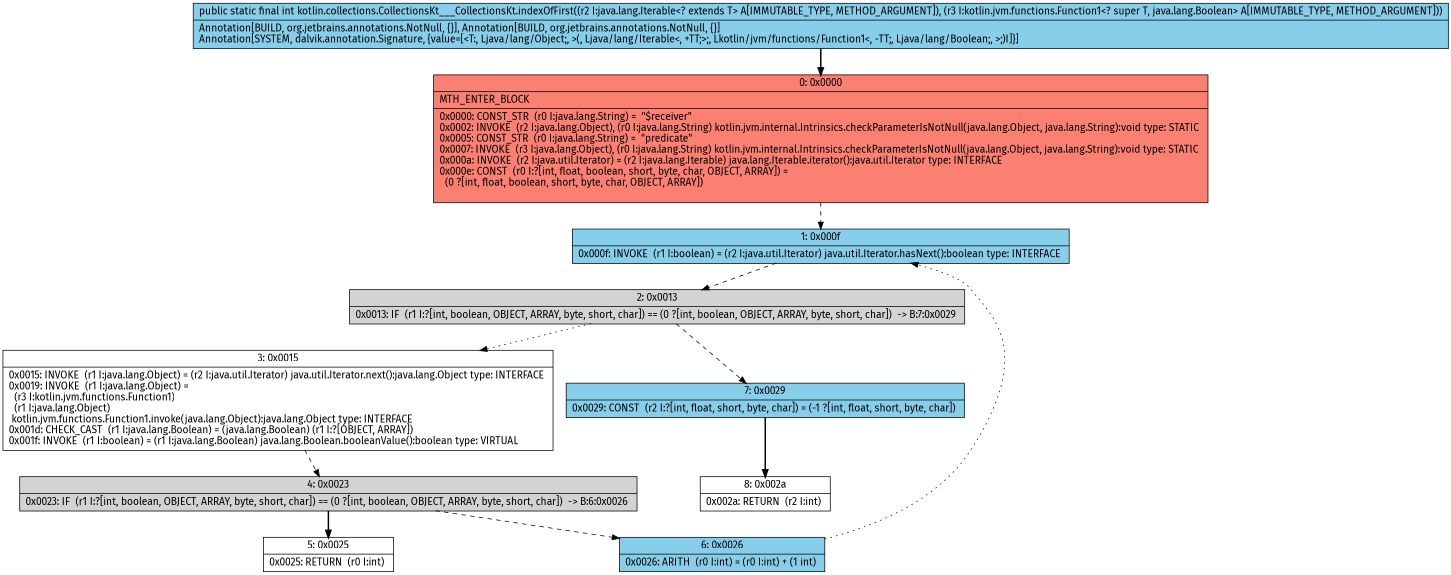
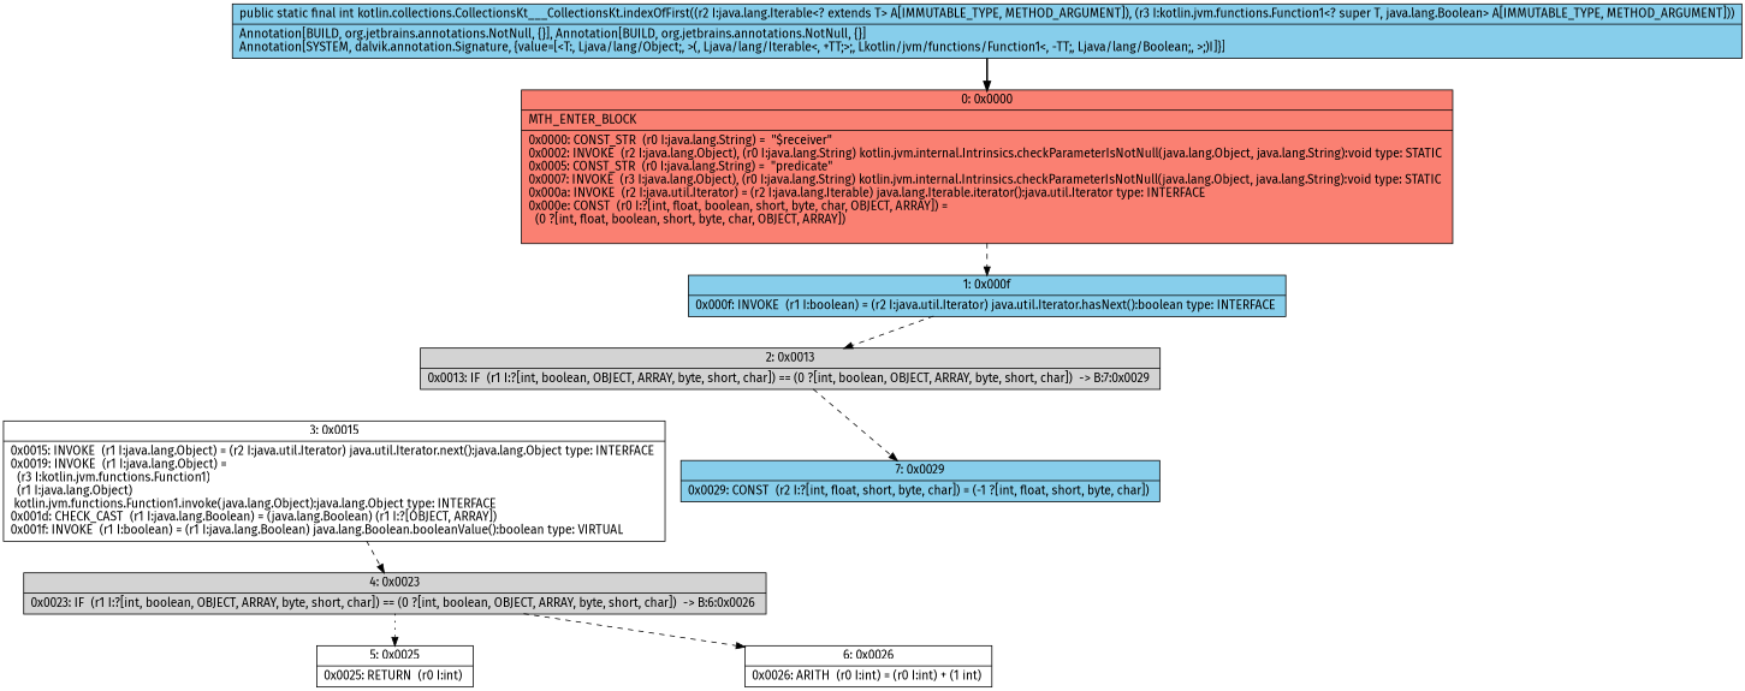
  digraph {
    fontname="Fira Sans"
    node [fillcolor=skyblue fontname="Fira Sans" shape=record style=filled]
    edge [fontname="Fira Sans" style=dashed]
    n1 [fillcolor=salmon label="{0\:\ 0x0000|MTH_ENTER_BLOCK\l|0x0000: CONST_STR  (r0 I:java.lang.String) =  \"$receiver\" \l0x0002: INVOKE  (r2 I:java.lang.Object), (r0 I:java.lang.String) kotlin.jvm.internal.Intrinsics.checkParameterIsNotNull(java.lang.Object, java.lang.String):void type: STATIC \l0x0005: CONST_STR  (r0 I:java.lang.String) =  \"predicate\" \l0x0007: INVOKE  (r3 I:java.lang.Object), (r0 I:java.lang.String) kotlin.jvm.internal.Intrinsics.checkParameterIsNotNull(java.lang.Object, java.lang.String):void type: STATIC \l0x000a: INVOKE  (r2 I:java.util.Iterator) = (r2 I:java.lang.Iterable) java.lang.Iterable.iterator():java.util.Iterator type: INTERFACE \l0x000e: CONST  (r0 I:?[int, float, boolean, short, byte, char, OBJECT, ARRAY]) = \l  (0 ?[int, float, boolean, short, byte, char, OBJECT, ARRAY])\l \l}"]
    n2 [label="{1\:\ 0x000f|0x000f: INVOKE  (r1 I:boolean) = (r2 I:java.util.Iterator) java.util.Iterator.hasNext():boolean type: INTERFACE \l}"]
    n3 [fillcolor=lightgrey label="{2\:\ 0x0013|0x0013: IF  (r1 I:?[int, boolean, OBJECT, ARRAY, byte, short, char]) == (0 ?[int, boolean, OBJECT, ARRAY, byte, short, char])  \-\> B:7:0x0029 \l}"]
    n4 [fillcolor=white label="{3\:\ 0x0015|0x0015: INVOKE  (r1 I:java.lang.Object) = (r2 I:java.util.Iterator) java.util.Iterator.next():java.lang.Object type: INTERFACE \l0x0019: INVOKE  (r1 I:java.lang.Object) = \l  (r3 I:kotlin.jvm.functions.Function1)\l  (r1 I:java.lang.Object)\l kotlin.jvm.functions.Function1.invoke(java.lang.Object):java.lang.Object type: INTERFACE \l0x001d: CHECK_CAST  (r1 I:java.lang.Boolean) = (java.lang.Boolean) (r1 I:?[OBJECT, ARRAY]) \l0x001f: INVOKE  (r1 I:boolean) = (r1 I:java.lang.Boolean) java.lang.Boolean.booleanValue():boolean type: VIRTUAL \l}"]
    n5 [label="{7\:\ 0x0029|0x0029: CONST  (r2 I:?[int, float, short, byte, char]) = (\-1 ?[int, float, short, byte, char]) \l}"]
    n6 [fillcolor=lightgrey label="{4\:\ 0x0023|0x0023: IF  (r1 I:?[int, boolean, OBJECT, ARRAY, byte, short, char]) == (0 ?[int, boolean, OBJECT, ARRAY, byte, short, char])  \-\> B:6:0x0026 \l}"]
-   n7 [fillcolor=white label="{8\:\ 0x002a|0x002a: RETURN  (r2 I:int) \l}"]
    n8 [fillcolor=white label="{5\:\ 0x0025|0x0025: RETURN  (r0 I:int) \l}"]
-   n9 [label="{6\:\ 0x0026|0x0026: ARITH  (r0 I:int) = (r0 I:int) + (1 int) \l}"]
+   n9 [fillcolor=white label="{6\:\ 0x0026|0x0026: ARITH  (r0 I:int) = (r0 I:int) + (1 int) \l}"]
    n10 [label="{public static final int kotlin.collections.CollectionsKt___CollectionsKt.indexOfFirst((r2 I:java.lang.Iterable\<? extends T\> A[IMMUTABLE_TYPE, METHOD_ARGUMENT]), (r3 I:kotlin.jvm.functions.Function1\<? super T, java.lang.Boolean\> A[IMMUTABLE_TYPE, METHOD_ARGUMENT]))  | Annotation[BUILD, org.jetbrains.annotations.NotNull, \{\}], Annotation[BUILD, org.jetbrains.annotations.NotNull, \{\}]\lAnnotation[SYSTEM, dalvik.annotation.Signature, \{value=[\<T:, Ljava\/lang\/Object;, \>(, Ljava\/lang\/Iterable\<, +TT;\>;, Lkotlin\/jvm\/functions\/Function1\<, \-TT;, Ljava\/lang\/Boolean;, \>;)I]\}]\l}"]
    n1 -> n2
    n2 -> n3
-   n3 -> n4 [style=dotted]
    n3 -> n5
    n4 -> n6
-   n5 -> n7 [style=bold]
-   n6 -> n8 [style=bold]
+   n6 -> n8 [style=dotted]
    n6 -> n9
-   n9 -> n2 [style=dotted]
    n10 -> n1 [style=bold]
  }
